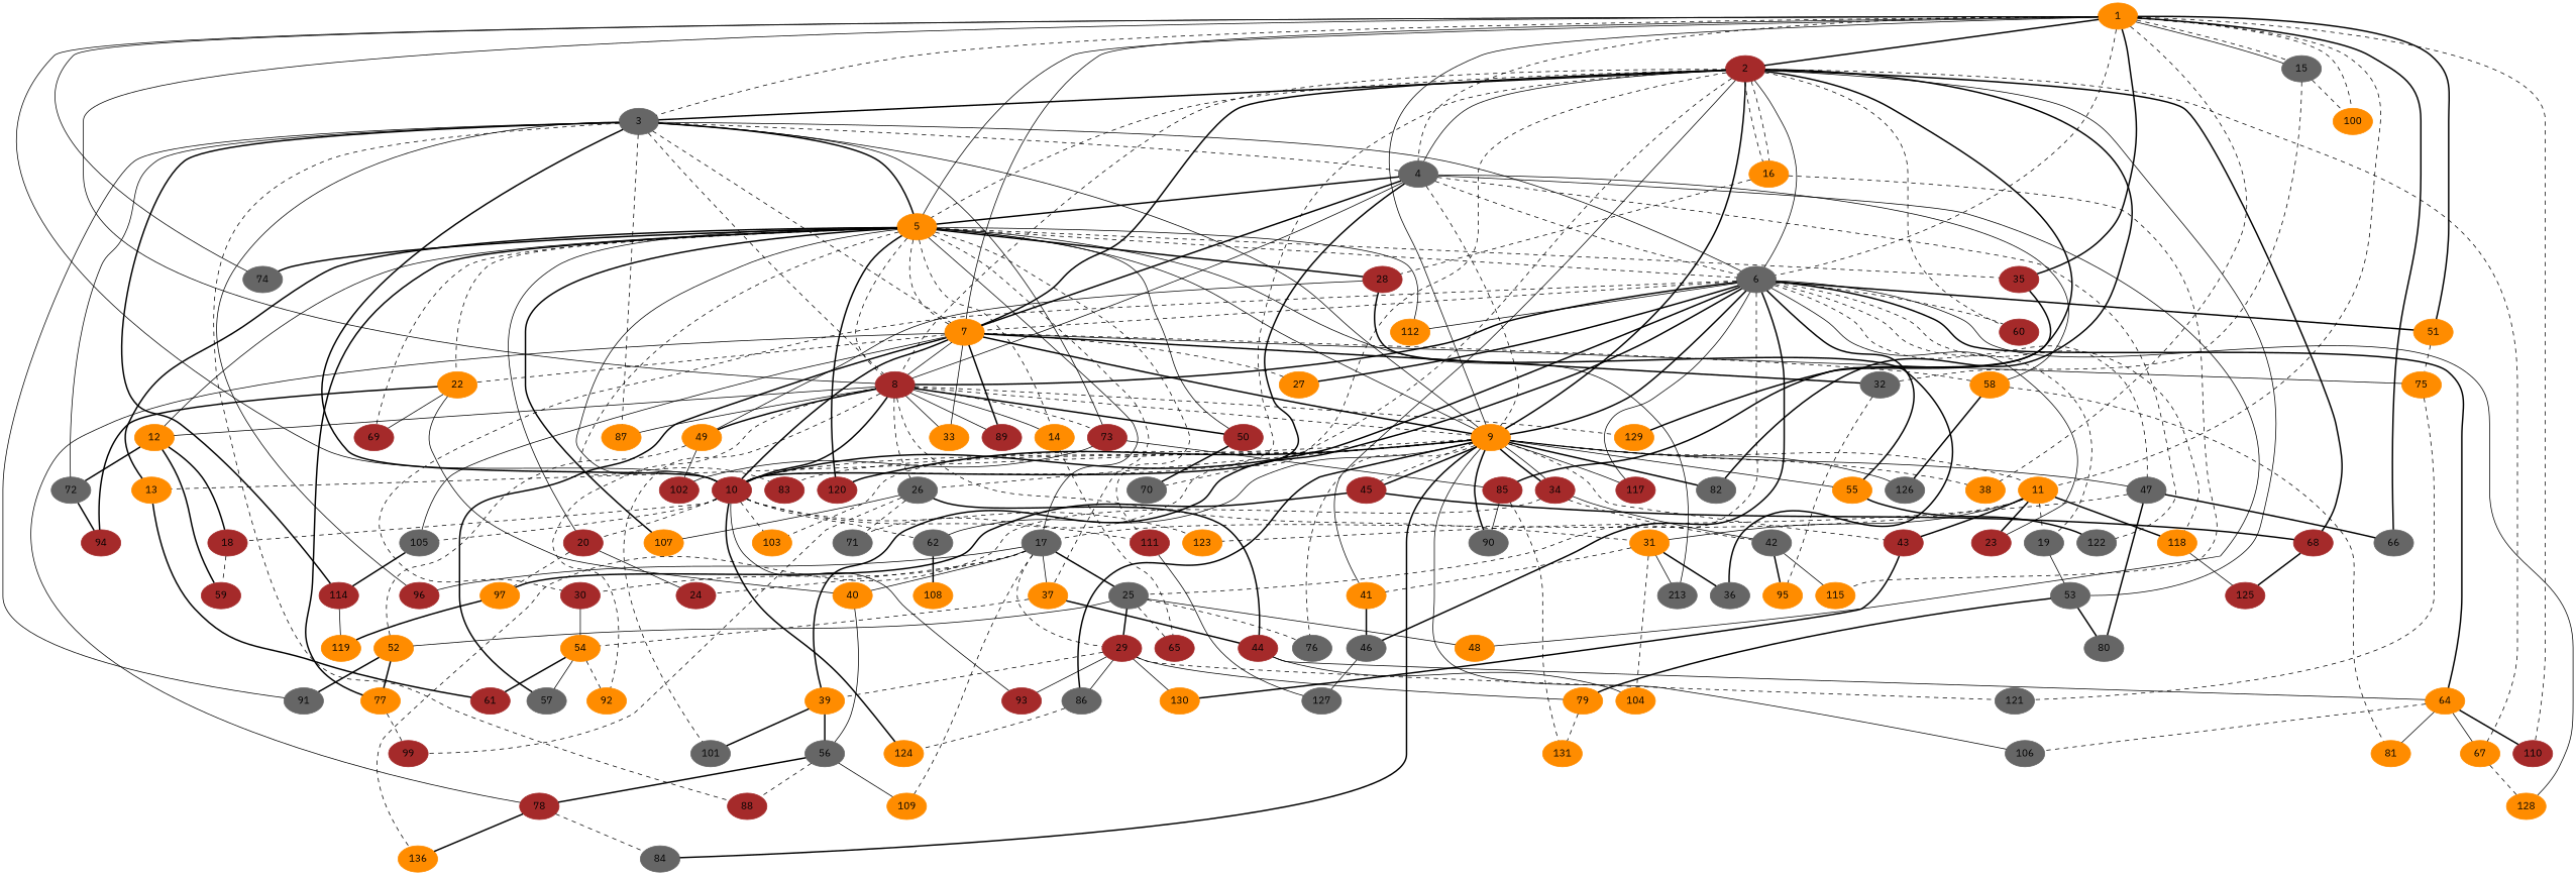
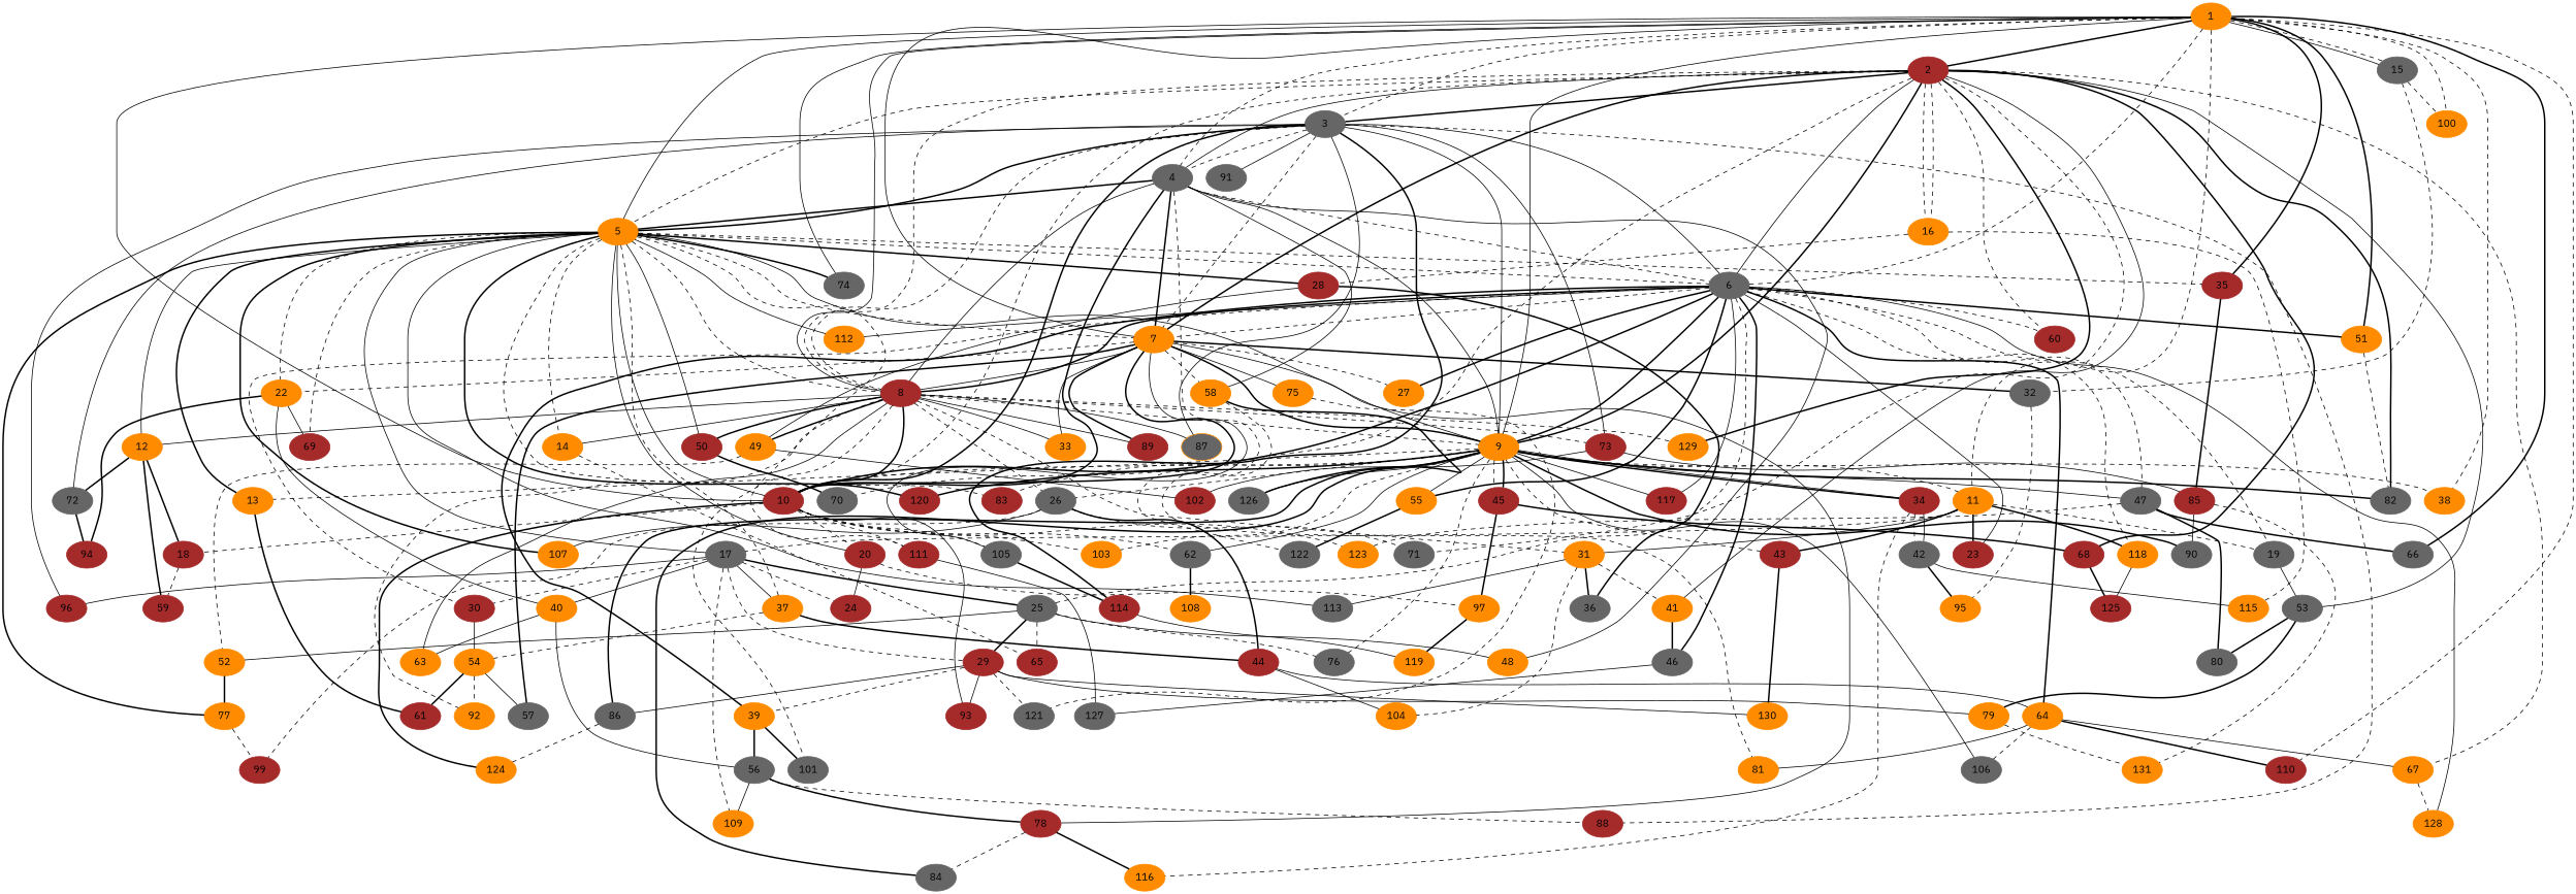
  graph {
    fontname="IBM Plex Sans"
    node [color=darkorange fontname="IBM Plex Sans" style=filled]
    edge [fontname="IBM Plex Sans" style=dashed]
    2 [color=brown]
    1
    3 [color=gray40]
    4 [color=gray40]
    5
    6 [color=gray40]
    7
    8 [color=brown]
    9
    10 [color=brown]
    11
    15 [color=gray40]
    35 [color=brown]
    38
    51
    66 [color=gray40]
    74 [color=gray40]
    100
    110 [color=brown]
    16
    41
    53 [color=gray40]
    60 [color=brown]
    67
    68 [color=brown]
    70 [color=gray40]
    71 [color=gray40]
    82 [color=gray40]
    129
    72 [color=gray40]
    73 [color=brown]
-   87
+   87 [fillcolor=gray40]
    88 [color=brown]
    91 [color=gray40]
    96 [color=brown]
    114 [color=brown]
    48
    58
    122 [color=gray40]
    12
    13
    14
    17 [color=gray40]
    20 [color=brown]
    22
    28 [color=brown]
    37
    50 [color=brown]
    69 [color=brown]
    77
    83 [color=brown]
    107
    111 [color=brown]
    112
-   113 [color=gray40 label=213]
+   113 [color=gray40]
    120 [color=brown]
    19 [color=gray40]
    23 [color=brown]
    25 [color=gray40]
    27
    30 [color=brown]
    39
    46 [color=gray40]
    47 [color=gray40]
    55
    64
    117 [color=brown]
    118
    128
    32 [color=gray40]
    33
    57 [color=gray40]
    75
    78 [color=brown]
    89 [color=brown]
    105 [color=gray40]
    26 [color=gray40]
    31
    49
+   63
    92
    101 [color=gray40]
    34 [color=brown]
    43 [color=brown]
    45 [color=brown]
    62 [color=gray40]
    76 [color=gray40]
    84 [color=gray40]
    86 [color=gray40]
    90 [color=gray40]
    103
    106 [color=gray40]
    126 [color=gray40]
    18 [color=brown]
    93 [color=brown]
    123
    124
    85 [color=brown]
    115
    79
    80 [color=gray40]
    125 [color=brown]
    94 [color=brown]
    102 [color=brown]
    119
    81
    59 [color=brown]
    61 [color=brown]
    65 [color=brown]
    24 [color=brown]
    29 [color=brown]
    40
    109
    97
    36 [color=gray40]
    44 [color=brown]
    54
    99 [color=brown]
    127 [color=gray40]
    52
    56 [color=gray40]
    95
    121 [color=gray40]
-   116 [label=136]
+   116
    104
    42 [color=gray40]
    130
    108
    131
    2 -- 3 [style=bold]
    2 -- 4 [style=solid]
    2 -- 5
    2 -- 6 [style=solid]
    2 -- 7 [style=bold]
    2 -- 8
    2 -- 9 [style=bold]
    2 -- 10
    2 -- 16
    2 -- 16
    2 -- 41 [style=solid]
    2 -- 53 [style=solid]
    2 -- 60
    2 -- 67
    2 -- 68 [style=bold]
    2 -- 70
    2 -- 71
    2 -- 82 [style=bold]
    2 -- 129 [style=bold]
    1 -- 2 [style=bold]
    1 -- 3
    1 -- 4
    1 -- 5 [style=solid]
    1 -- 6
    1 -- 7 [style=solid]
    1 -- 8 [style=solid]
    1 -- 9 [style=solid]
    1 -- 10 [style=solid]
    1 -- 11
    1 -- 15 [style=solid]
    1 -- 15
    1 -- 35 [style=bold]
    1 -- 38
    1 -- 51 [style=bold]
    1 -- 66 [style=bold]
    1 -- 74 [style=solid]
    1 -- 100
    1 -- 110
    3 -- 4
    3 -- 5 [style=bold]
    3 -- 6 [style=solid]
    3 -- 7
    3 -- 8
    3 -- 9 [style=solid]
    3 -- 10 [style=bold]
    3 -- 72 [style=solid]
    3 -- 73 [style=solid]
-   3 -- 87
+   3 -- 87 [style=solid]
    3 -- 88
    3 -- 91 [style=solid]
    3 -- 96 [style=solid]
    3 -- 114 [style=bold]
    4 -- 5 [style=bold]
    4 -- 6
    4 -- 7 [style=bold]
    4 -- 8 [style=solid]
-   4 -- 9
+   4 -- 9 [style=solid]
    4 -- 10 [style=bold]
    4 -- 48 [style=solid]
    4 -- 58 [style=solid]
    4 -- 122
    5 -- 6
    5 -- 7
    5 -- 8
    5 -- 9 [style=solid]
    5 -- 10 [style=solid]
    5 -- 35
    5 -- 74 [style=bold]
    5 -- 12 [style=solid]
    5 -- 13 [style=bold]
    5 -- 14
    5 -- 17 [style=solid]
    5 -- 20 [style=solid]
    5 -- 22
    5 -- 28 [style=bold]
    5 -- 37
    5 -- 50 [style=solid]
    5 -- 69
    5 -- 77 [style=bold]
    5 -- 83
    5 -- 107 [style=bold]
    5 -- 111
    5 -- 112 [style=solid]
    5 -- 113 [style=solid]
    5 -- 120 [style=bold]
    6 -- 7
    6 -- 8 [style=bold]
    6 -- 9 [style=bold]
    6 -- 10 [style=bold]
    6 -- 51 [style=bold]
    6 -- 60
    6 -- 112 [style=solid]
    6 -- 19
    6 -- 23 [style=solid]
    6 -- 25
    6 -- 27 [style=bold]
    6 -- 30
    6 -- 39 [style=bold]
    6 -- 46 [style=bold]
    6 -- 47
    6 -- 55 [style=bold]
    6 -- 64 [style=bold]
    6 -- 117 [style=solid]
    6 -- 118
    6 -- 128 [style=solid]
    7 -- 8 [style=solid]
    7 -- 9 [style=bold]
    7 -- 10 [style=bold]
    7 -- 58
    7 -- 22
    7 -- 27
    7 -- 32 [style=bold]
    7 -- 33 [style=solid]
    7 -- 57 [style=bold]
    7 -- 75 [style=solid]
    7 -- 78 [style=solid]
    7 -- 89 [style=bold]
    7 -- 105 [style=solid]
    8 -- 9
    8 -- 10 [style=bold]
    8 -- 129
    8 -- 73
    8 -- 87 [style=solid]
    8 -- 12 [style=solid]
    8 -- 14 [style=solid]
    8 -- 50 [style=bold]
    8 -- 33 [style=solid]
    8 -- 89 [style=solid]
    8 -- 26
    8 -- 31
    8 -- 49 [style=bold]
+   8 -- 63 [style=solid]
    8 -- 92
    8 -- 101
    9 -- 10
    9 -- 11
    9 -- 38
    9 -- 82 [style=bold]
    9 -- 13
    9 -- 83
    9 -- 120 [style=bold]
    9 -- 47 [style=solid]
    9 -- 55 [style=solid]
    9 -- 117 [style=solid]
    9 -- 26
    9 -- 34 [style=bold]
    9 -- 34 [style=solid]
    9 -- 43
    9 -- 45
    9 -- 45 [style=bold]
    9 -- 62 [style=solid]
    9 -- 76
    9 -- 84 [style=bold]
    9 -- 86 [style=bold]
    9 -- 90 [style=bold]
    9 -- 103
    9 -- 106 [style=solid]
    9 -- 126 [style=solid]
    10 -- 20
    10 -- 111
    10 -- 105
    10 -- 62
    10 -- 103
    10 -- 18
    10 -- 93 [style=solid]
    10 -- 123
    10 -- 124 [style=bold]
    11 -- 17
    11 -- 19
    11 -- 23 [style=bold]
    11 -- 118 [style=bold]
    11 -- 31 [style=solid]
    11 -- 43 [style=bold]
    15 -- 100
    15 -- 32
    35 -- 85 [style=bold]
-   51 -- 75
+   51 -- 82
    16 -- 28
    16 -- 115
    41 -- 46 [style=bold]
    53 -- 79 [style=bold]
    53 -- 80 [style=bold]
    67 -- 128
    68 -- 125 [style=bold]
    72 -- 94 [style=bold]
    73 -- 85 [style=solid]
    73 -- 102 [style=solid]
    114 -- 119 [style=solid]
    58 -- 126 [style=bold]
    58 -- 81
    12 -- 72 [style=bold]
    12 -- 18 [style=bold]
    12 -- 59 [style=bold]
    13 -- 61 [style=bold]
    14 -- 65
    17 -- 96 [style=solid]
    17 -- 37 [style=solid]
    17 -- 25 [style=bold]
    17 -- 30
    17 -- 24
    17 -- 29
    17 -- 40 [style=solid]
    17 -- 109
    20 -- 24 [style=solid]
    20 -- 97
    22 -- 69 [style=solid]
    22 -- 94 [style=bold]
    22 -- 40 [style=solid]
    28 -- 49 [style=solid]
    28 -- 36 [style=bold]
    37 -- 44 [style=bold]
    37 -- 54
    50 -- 70 [style=bold]
    77 -- 99
    111 -- 127 [style=solid]
    19 -- 53 [style=solid]
    25 -- 48 [style=solid]
    25 -- 76
    25 -- 65
    25 -- 29 [style=bold]
    25 -- 52 [style=solid]
    30 -- 54 [style=solid]
    39 -- 101 [style=bold]
    39 -- 56 [style=bold]
    46 -- 127 [style=solid]
    47 -- 66 [style=bold]
    47 -- 123
    47 -- 80 [style=bold]
    55 -- 122 [style=bold]
    64 -- 110 [style=bold]
    64 -- 67 [style=solid]
    64 -- 106
    64 -- 81 [style=solid]
    118 -- 125 [style=solid]
    32 -- 95
    75 -- 121
    78 -- 84
    78 -- 116 [style=bold]
    105 -- 114 [style=bold]
    26 -- 71
    26 -- 107 [style=solid]
    26 -- 44 [style=bold]
    26 -- 99
    31 -- 41
    31 -- 113 [style=solid]
    31 -- 36 [style=bold]
    31 -- 104
    49 -- 102 [style=solid]
    49 -- 52
    34 -- 116
    34 -- 42
    34 -- 42 [style=solid]
    43 -- 130 [style=bold]
    45 -- 68 [style=bold]
    45 -- 97 [style=bold]
    62 -- 108 [style=bold]
    86 -- 124
    18 -- 59
    85 -- 90 [style=solid]
    85 -- 131
    79 -- 131
    29 -- 39
    29 -- 86 [style=solid]
    29 -- 93 [style=solid]
    29 -- 79 [style=solid]
    29 -- 121
    29 -- 130 [style=solid]
+   40 -- 63 [style=solid]
    40 -- 56 [style=solid]
    97 -- 119 [style=bold]
    44 -- 64 [style=solid]
    44 -- 104 [style=solid]
    54 -- 57 [style=solid]
    54 -- 92
    54 -- 61 [style=bold]
-   52 -- 91 [style=bold]
    52 -- 77 [style=bold]
    56 -- 88
    56 -- 78 [style=bold]
    56 -- 109 [style=solid]
    42 -- 115 [style=solid]
    42 -- 95 [style=bold]
  }
